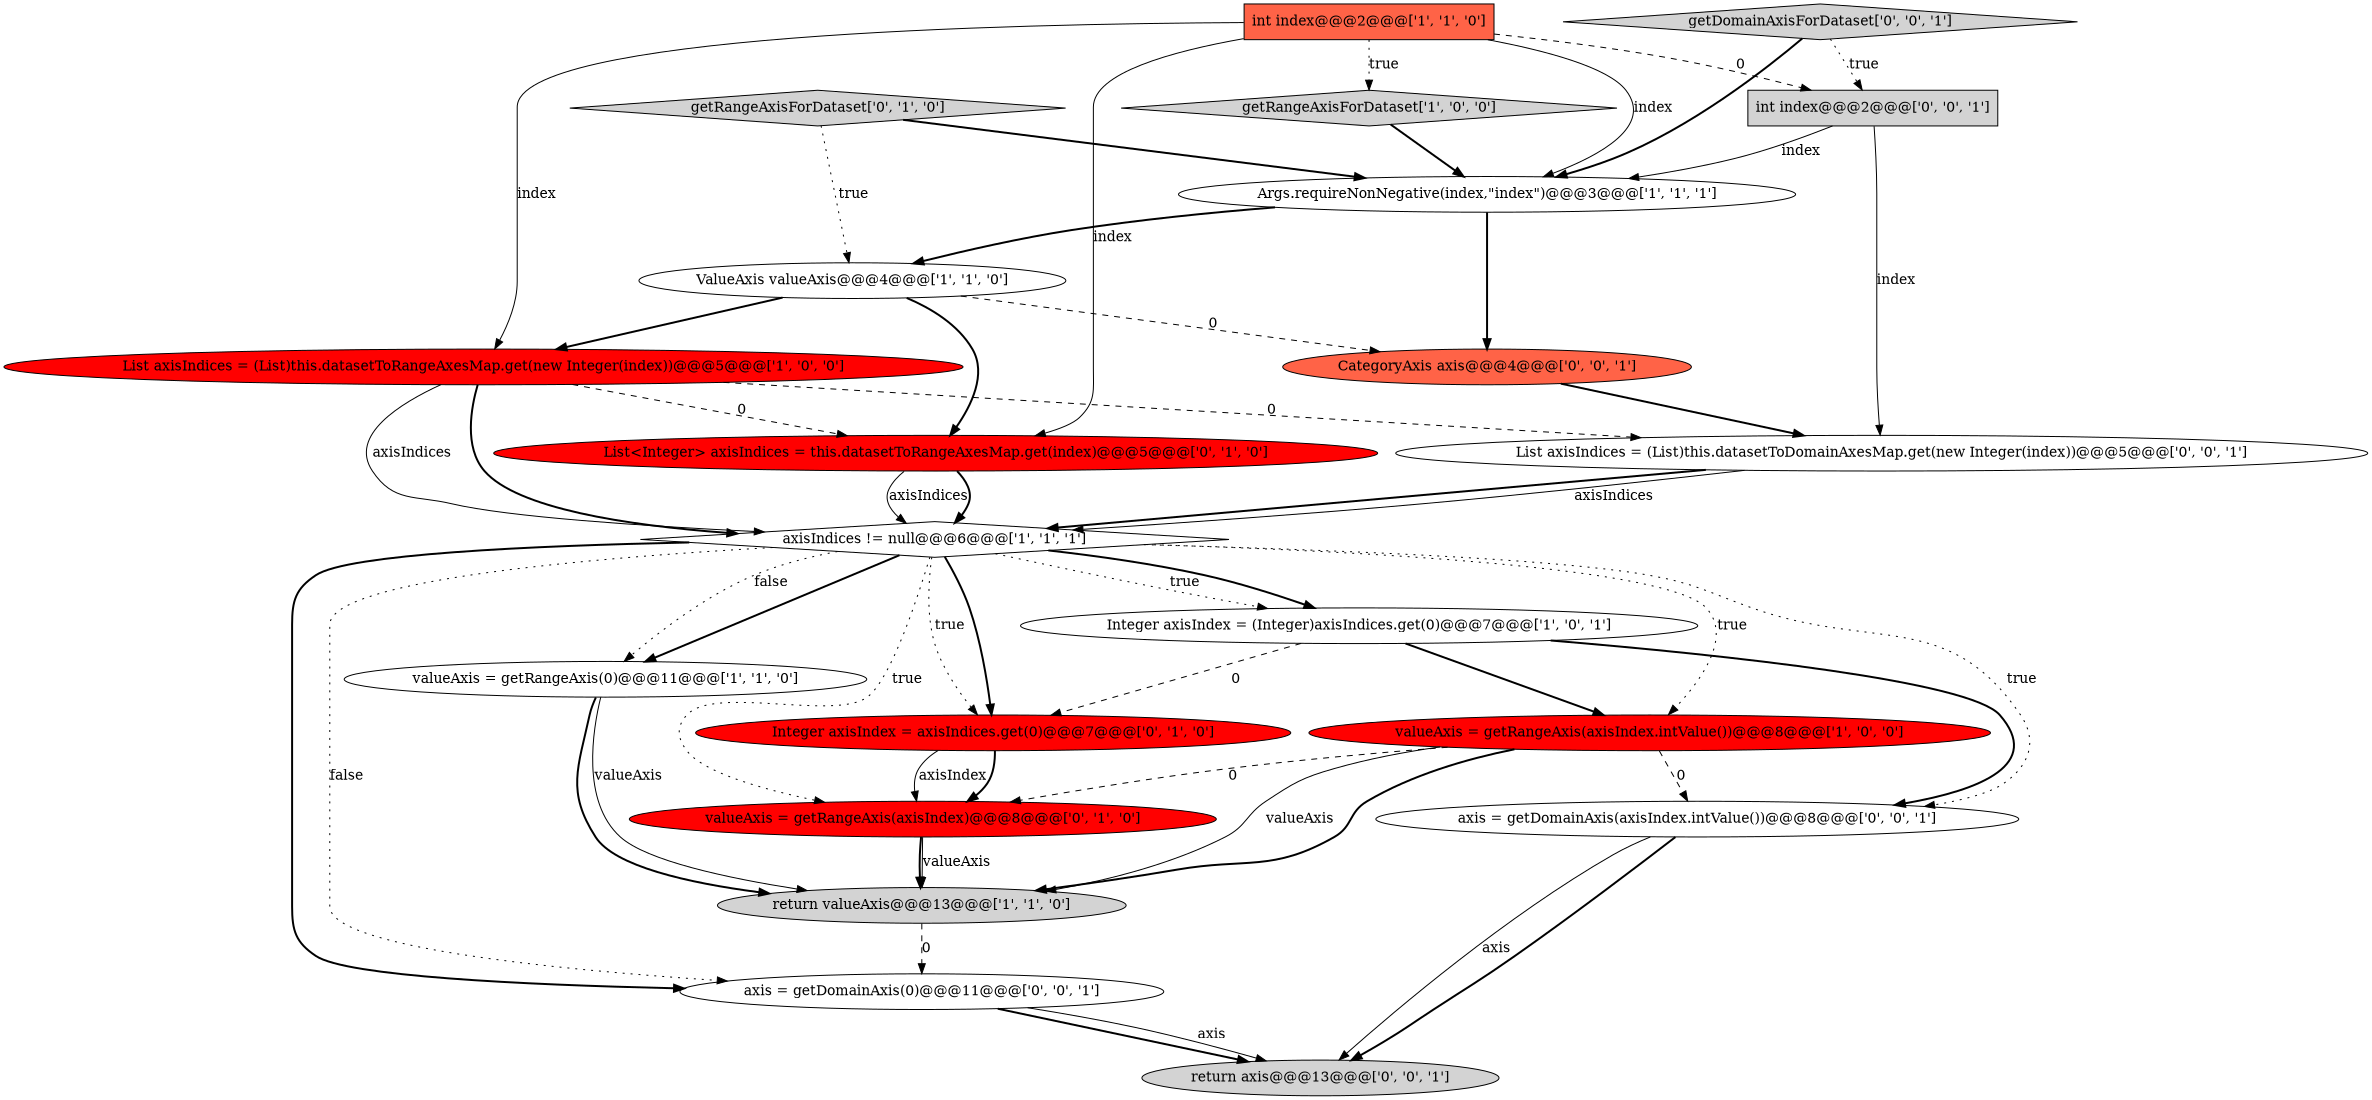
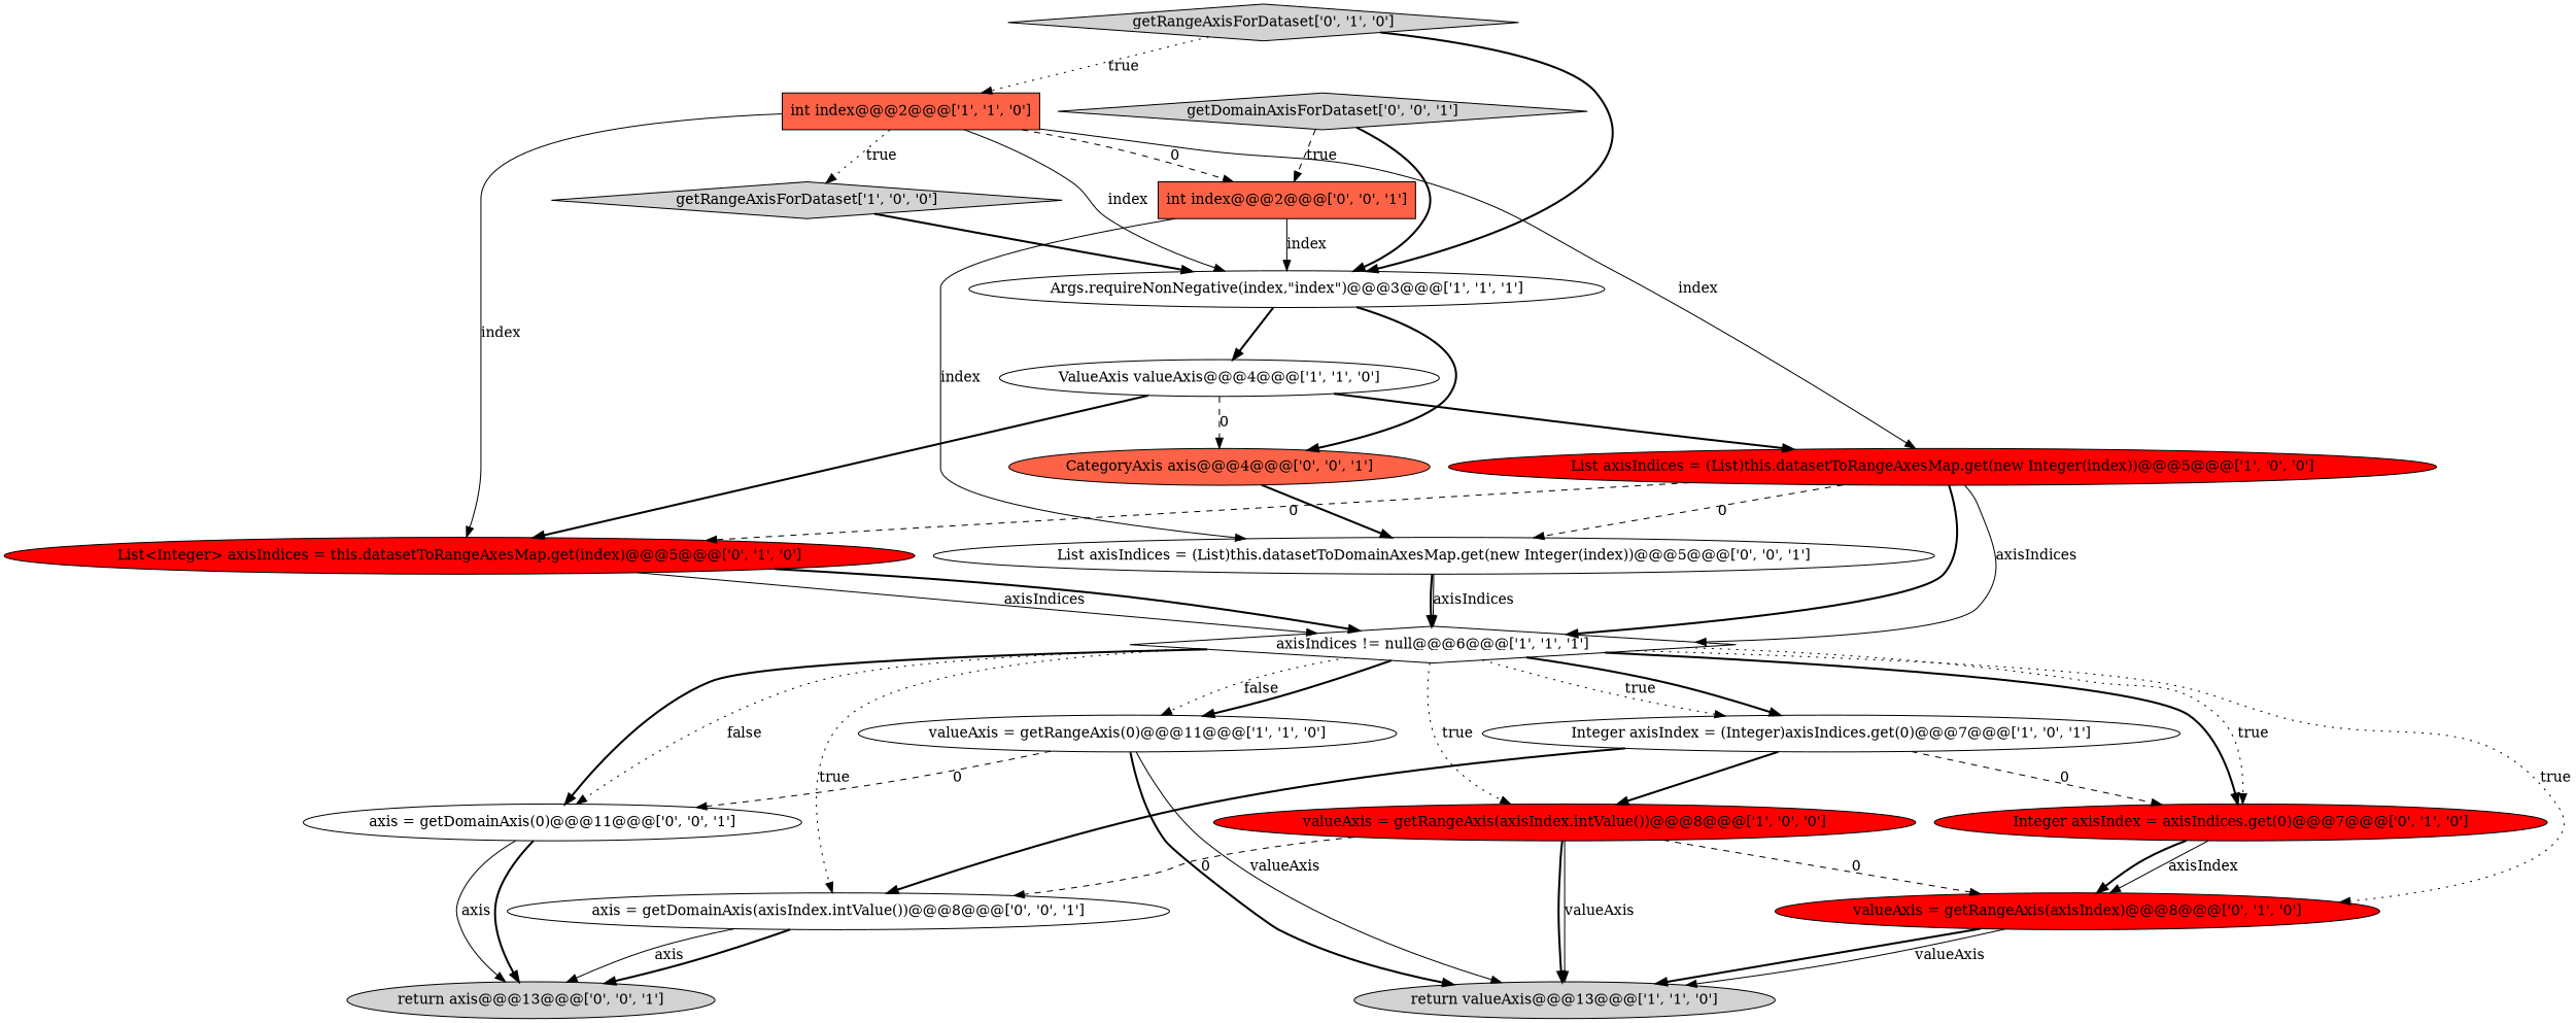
  digraph {
    node [fillcolor=white shape=ellipse style=filled]
    edge [style=bold]
    n1 [fillcolor=tomato label="int index@@@2@@@['1', '1', '0']" shape=box]
-   n2 [fillcolor=lightgray label="int index@@@2@@@['0', '0', '1']" shape=box]
+   n2 [fillcolor=tomato label="int index@@@2@@@['0', '0', '1']" shape=box]
    n3 [label="Args.requireNonNegative(index,\"index\")@@@3@@@['1', '1', '1']"]
    n4 [fillcolor=red label="List<Integer> axisIndices = this.datasetToRangeAxesMap.get(index)@@@5@@@['0', '1', '0']"]
    n5 [fillcolor=red label="List axisIndices = (List)this.datasetToRangeAxesMap.get(new Integer(index))@@@5@@@['1', '0', '0']"]
    n6 [fillcolor=lightgray label="getRangeAxisForDataset['1', '0', '0']" shape=diamond]
    n7 [label="List axisIndices = (List)this.datasetToDomainAxesMap.get(new Integer(index))@@@5@@@['0', '0', '1']"]
    n8 [fillcolor=tomato label="CategoryAxis axis@@@4@@@['0', '0', '1']"]
    n9 [label="ValueAxis valueAxis@@@4@@@['1', '1', '0']"]
    n10 [label="axisIndices != null@@@6@@@['1', '1', '1']" shape=diamond]
    n11 [label="axis = getDomainAxis(0)@@@11@@@['0', '0', '1']"]
    n12 [fillcolor=lightgray label="return axis@@@13@@@['0', '0', '1']"]
    n13 [fillcolor=red label="valueAxis = getRangeAxis(axisIndex)@@@8@@@['0', '1', '0']"]
    n14 [fillcolor=lightgray label="return valueAxis@@@13@@@['1', '1', '0']"]
    n15 [label="valueAxis = getRangeAxis(0)@@@11@@@['1', '1', '0']"]
    n16 [fillcolor=red label="Integer axisIndex = axisIndices.get(0)@@@7@@@['0', '1', '0']"]
    n17 [label="Integer axisIndex = (Integer)axisIndices.get(0)@@@7@@@['1', '0', '1']"]
    n18 [label="axis = getDomainAxis(axisIndex.intValue())@@@8@@@['0', '0', '1']"]
    n19 [fillcolor=red label="valueAxis = getRangeAxis(axisIndex.intValue())@@@8@@@['1', '0', '0']"]
    n20 [fillcolor=lightgray label="getDomainAxisForDataset['0', '0', '1']" shape=diamond]
    n21 [fillcolor=lightgray label="getRangeAxisForDataset['0', '1', '0']" shape=diamond]
    n1 -> n2 [label=0 style=dashed]
    n1 -> n3 [label=index style=solid]
    n1 -> n4 [label=index style=solid]
    n1 -> n5 [label=index style=solid]
    n1 -> n6 [label=true style=dotted]
    n2 -> n3 [label=index style=solid]
    n2 -> n7 [label=index style=solid]
    n3 -> n8
    n3 -> n9
    n4 -> n10 [label=axisIndices style=solid]
    n4 -> n10
    n5 -> n4 [label=0 style=dashed]
    n5 -> n7 [label=0 style=dashed]
    n5 -> n10 [label=axisIndices style=solid]
    n5 -> n10
    n6 -> n3
    n7 -> n10
    n7 -> n10 [label=axisIndices style=solid]
    n8 -> n7
    n9 -> n4
    n9 -> n5
    n9 -> n8 [label=0 style=dashed]
    n10 -> n11
    n10 -> n11 [label=false style=dotted]
    n10 -> n13 [label=true style=dotted]
    n10 -> n15 [label=false style=dotted]
    n10 -> n15
    n10 -> n16
    n10 -> n16 [label=true style=dotted]
    n10 -> n17
    n10 -> n17 [label=true style=dotted]
    n10 -> n18 [label=true style=dotted]
    n10 -> n19 [label=true style=dotted]
    n11 -> n12
    n11 -> n12 [label=axis style=solid]
    n13 -> n14
    n13 -> n14 [label=valueAxis style=solid]
-   n14 -> n11 [label=0 style=dashed]
+   n15 -> n11 [label=0 style=dashed]
    n15 -> n14 [label=valueAxis style=solid]
    n15 -> n14
    n16 -> n13 [label=axisIndex style=solid]
    n16 -> n13
    n17 -> n16 [label=0 style=dashed]
    n17 -> n18
    n17 -> n19
    n18 -> n12 [label=axis style=solid]
    n18 -> n12
    n19 -> n13 [label=0 style=dashed]
    n19 -> n14 [label=valueAxis style=solid]
    n19 -> n14
    n19 -> n18 [label=0 style=dashed]
-   n20 -> n2 [label=true style=dotted]
+   n20 -> n2 [label=true style=dashed]
    n20 -> n3
-   n21 -> n9 [label=true style=dotted]
+   n21 -> n1 [label=true style=dotted]
    n21 -> n3
  }
